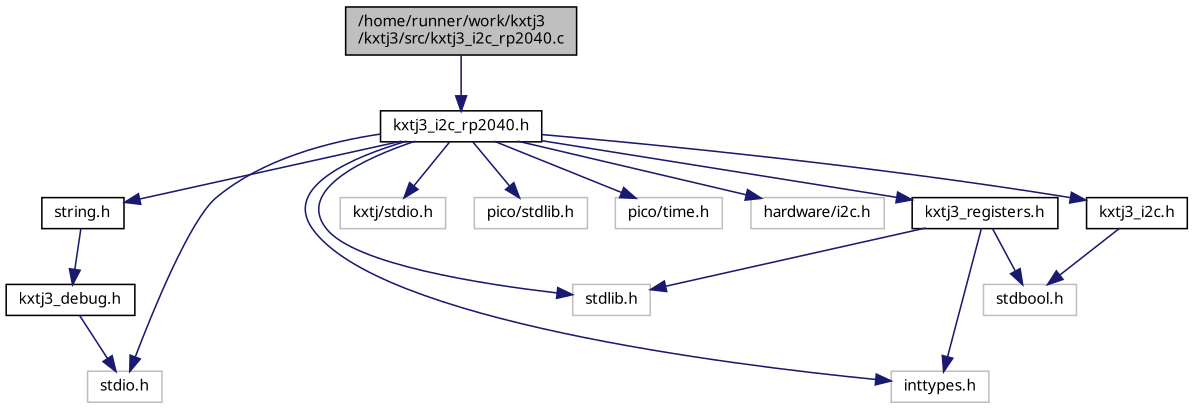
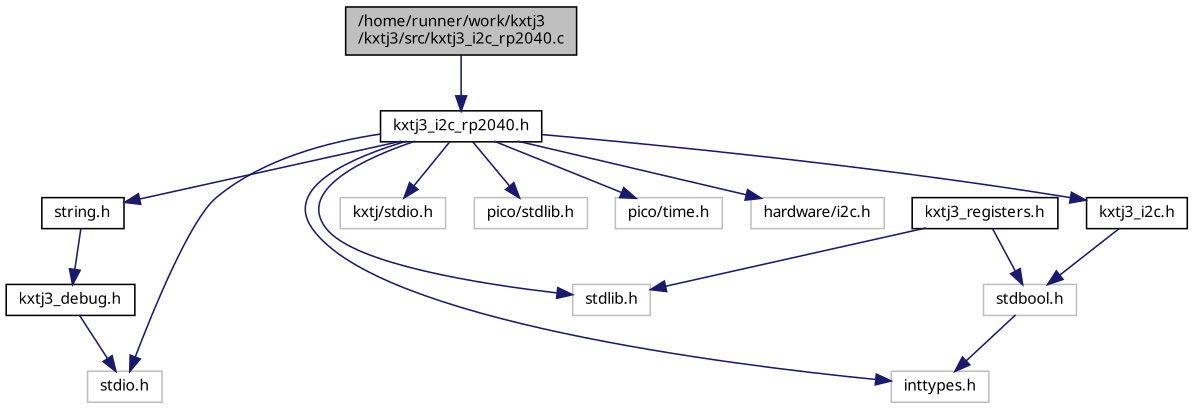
  digraph {
    fontname="Noto Sans"
    node [color=grey75 fillcolor=white fontname="Noto Sans" fontsize=10 shape=record style=filled]
    edge [color=midnightblue fontname="Noto Sans" fontsize=10 labelfontname=Helvetica labelfontsize=10 style=solid]
    n1 [color=black fillcolor=grey75 fontcolor=black height=0.2 label="/home/runner/work/kxtj3\l/kxtj3/src/kxtj3_i2c_rp2040.c" width=0.4]
    n2 [color=black height=0.2 label="kxtj3_i2c_rp2040.h" width=0.4]
    n3 [height=0.2 label="stdlib.h" width=0.4]
    n4 [height=0.2 label="stdio.h" width=0.4]
    n5 [height=0.2 label="inttypes.h" width=0.4]
    n6 [color=black height=0.2 label="string.h" width=0.4]
    n7 [height=0.2 label="kxtj/stdio.h" width=0.4]
    n8 [height=0.2 label="pico/stdlib.h" width=0.4]
    n9 [height=0.2 label="pico/time.h" width=0.4]
    n10 [height=0.2 label="hardware/i2c.h" width=0.4]
    n11 [color=black height=0.2 label="kxtj3_registers.h" width=0.4]
    n12 [color=black height=0.2 label="kxtj3_i2c.h" width=0.4]
    n13 [color=black height=0.2 label="kxtj3_debug.h" width=0.4]
    n14 [height=0.2 label="stdbool.h" width=0.4]
    n1 -> n2
    n2 -> n3
    n2 -> n4
    n2 -> n5
    n2 -> n6
    n2 -> n7
    n2 -> n8
    n2 -> n9
    n2 -> n10
-   n2 -> n11
    n2 -> n12
    n6 -> n13
    n11 -> n3
-   n11 -> n5
+   n14 -> n5
    n11 -> n14
    n12 -> n14
    n13 -> n4
  }
